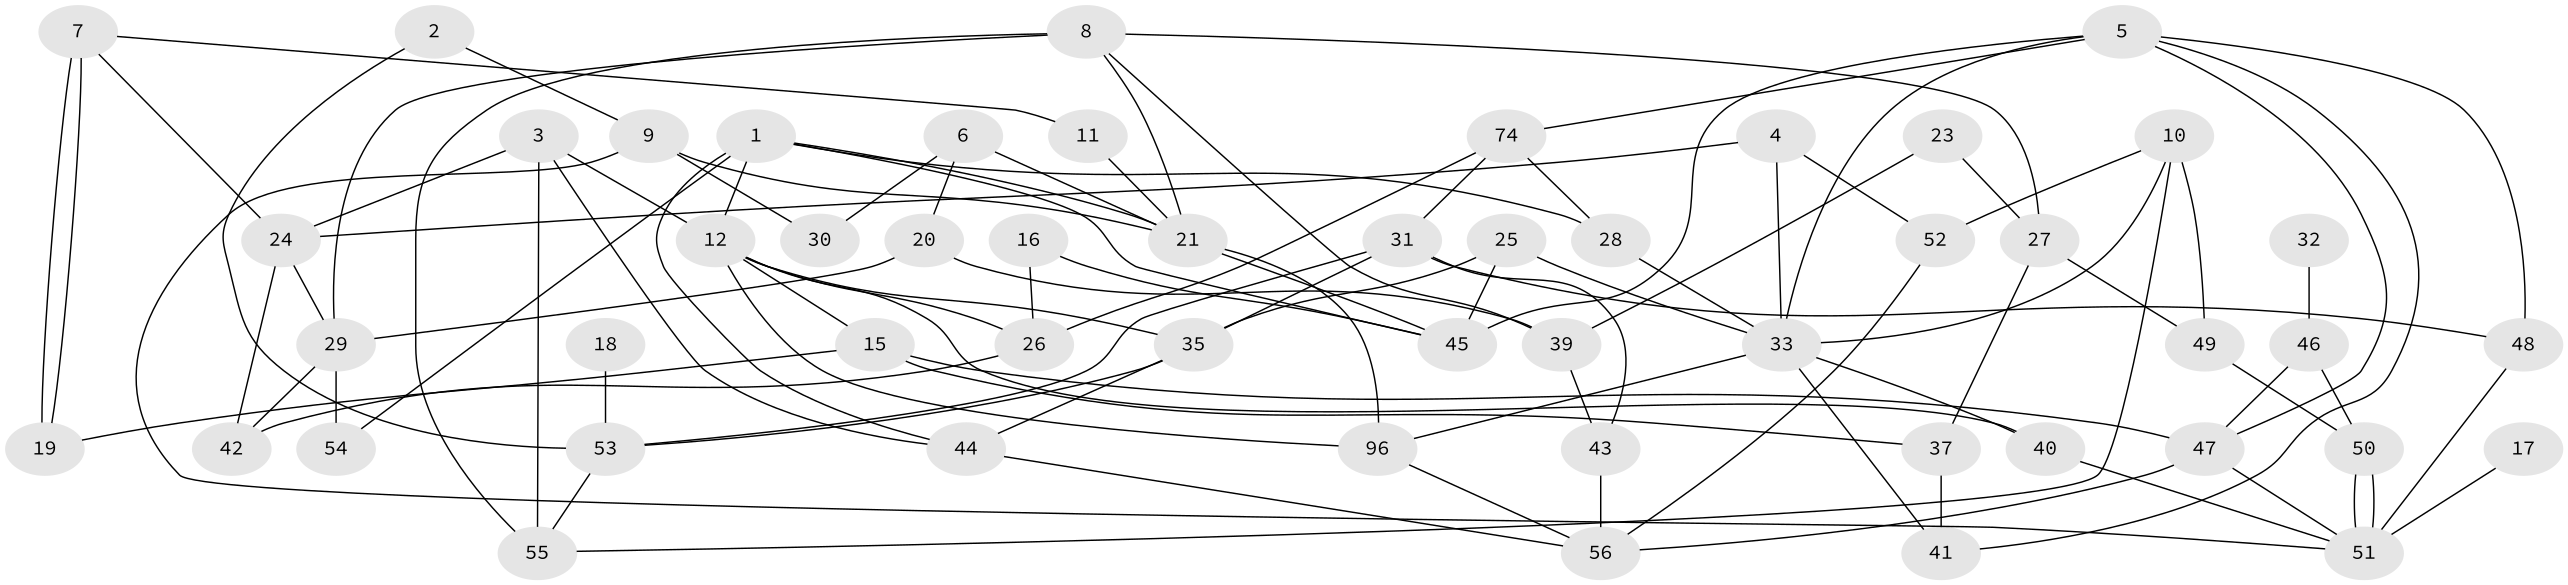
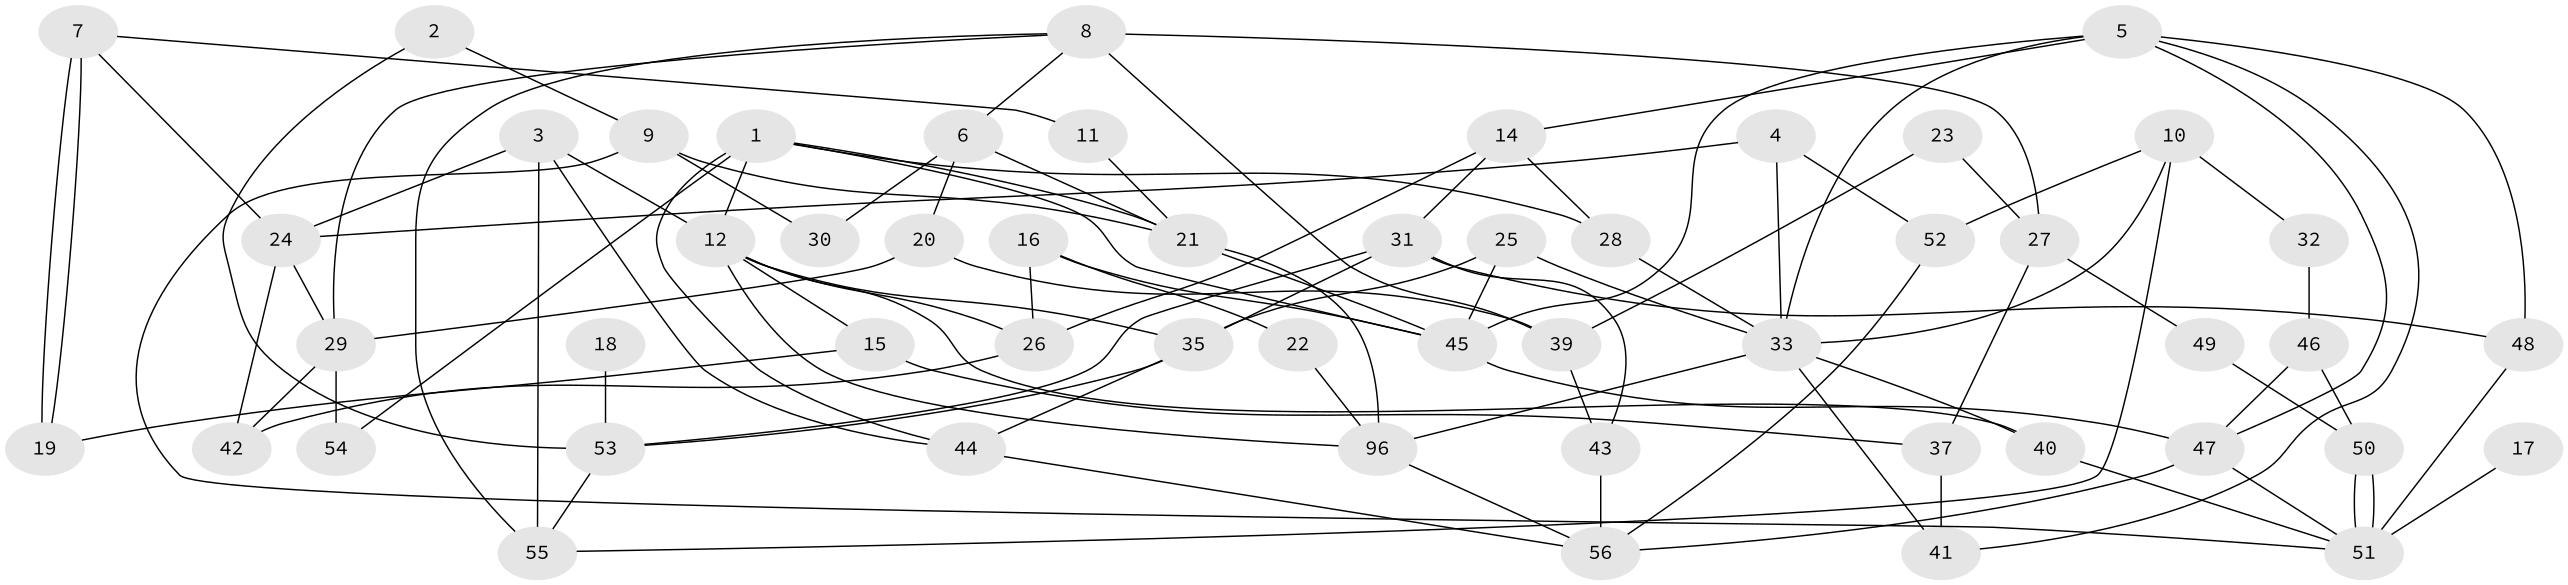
  graph {
    fontname="Source Code Pro"
    node [color=gray90 fontname="Source Code Pro" style=filled]
    edge [fontname="Source Code Pro"]
    1
    12
    21
    28
    44
    45
    54
    15
    26
    35
    n11 [label=96]
    40
    33
    56
    2
    9
    53
    30
    51
    55
    3
    24
    29
    42
    4
    52
    41
    5
-   14 [label=74]
+   14
    47
    48
    31
    6
    20
    39
    7
    11
    19
    8
    27
    37
    49
    43
    10
    32
    46
    16
+   22
    17
    18
    25
    23
    50
    1 -- 12
    1 -- 21
    1 -- 28
    1 -- 44
    1 -- 45
    1 -- 54
    12 -- 15
    12 -- 26
    12 -- 35
    12 -- n11
    12 -- 40
    21 -- 45
    21 -- n11
    28 -- 33
    44 -- 56
-   15 -- 47
+   45 -- 47
    15 -- 19
    15 -- 37
    26 -- 42
    35 -- 44
    35 -- 53
    n11 -- 56
    40 -- 51
    33 -- n11
    33 -- 40
    33 -- 41
    2 -- 9
    2 -- 53
    9 -- 21
    9 -- 30
    9 -- 51
    53 -- 55
    3 -- 12
    3 -- 44
    3 -- 55
    3 -- 24
    24 -- 29
    24 -- 42
    29 -- 54
    29 -- 42
    4 -- 33
    4 -- 24
    4 -- 52
    52 -- 56
    5 -- 45
    5 -- 33
    5 -- 41
    5 -- 14
    5 -- 47
    5 -- 48
    14 -- 28
    14 -- 26
    14 -- 31
    47 -- 56
    47 -- 51
    48 -- 51
    31 -- 35
    31 -- 53
    31 -- 48
    31 -- 43
    6 -- 21
    6 -- 30
    6 -- 20
    20 -- 29
    20 -- 39
    39 -- 43
    7 -- 24
    7 -- 11
    7 -- 19
    7 -- 19
    11 -- 21
-   8 -- 21
+   8 -- 6
    8 -- 55
    8 -- 29
    8 -- 39
    8 -- 27
    27 -- 37
    27 -- 49
    37 -- 41
    49 -- 50
    43 -- 56
    10 -- 33
    10 -- 55
    10 -- 52
-   10 -- 49
+   10 -- 32
    32 -- 46
    46 -- 47
    46 -- 50
    16 -- 45
    16 -- 26
+   16 -- 22
+   22 -- n11
    17 -- 51
    18 -- 53
    25 -- 45
    25 -- 35
    25 -- 33
    23 -- 39
    23 -- 27
    50 -- 51
    50 -- 51
  }
